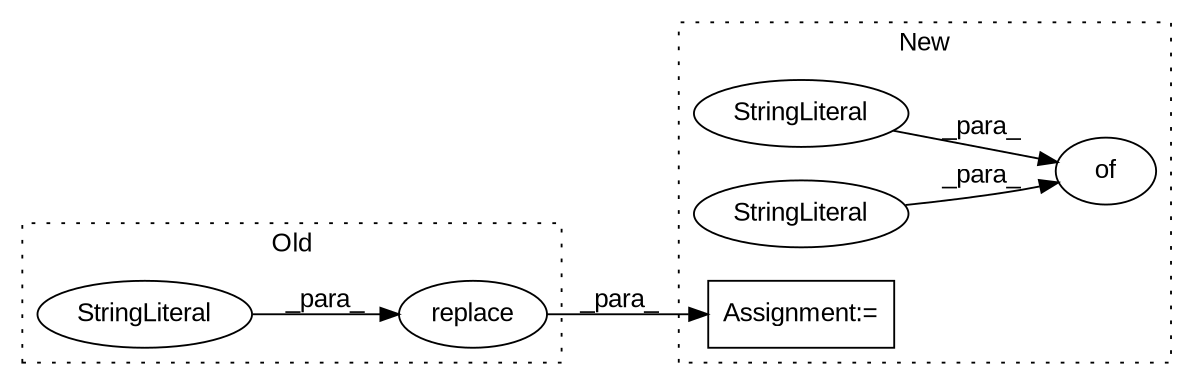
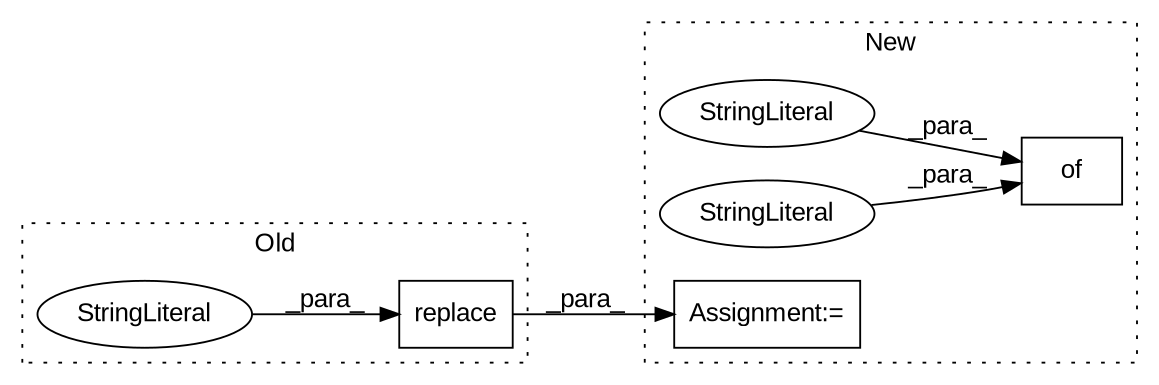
  digraph {
    fontname="Liberation Sans"
    rankdir=LR
    node [a=45 fontname="Liberation Sans" shape=box]
    edge [fontname="Liberation Sans"]
-   n1 [a=32 l="8,1" label=replace s="2970,2984" shape=ellipse]
+   n1 [a=32 l="8,1" label=replace s="2970,2984"]
    n2 [l=3 label=StringLiteral s=2978 shape=ellipse]
-   n3 [a=32 l="3,1" label=of s="2610,2655" shape=ellipse]
+   n3 [a=32 l="3,1" label=of s="2610,2655"]
    n4 [l=6 label=StringLiteral s=2613 shape=ellipse]
    n5 [l=10 label=StringLiteral s=2633 shape=ellipse]
    n6 [a=7 l=1 label="Assignment:=" s=2605]
    subgraph cluster_1 {
      label=Old
      style=dotted
      n1
      n2
    }
    subgraph cluster_2 {
      label=New
      style=dotted
      n3
      n4
      n5
      n6
    }
    n1 -> n6 [label=_para_]
    n2 -> n1 [label=_para_]
    n4 -> n3 [label=_para_]
    n5 -> n3 [label=_para_]
  }
